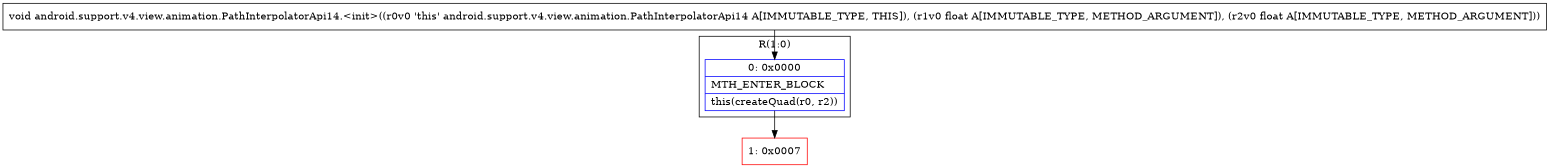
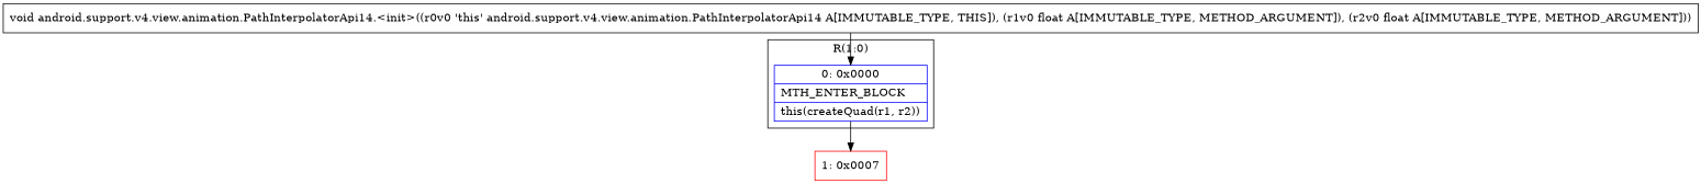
  digraph {
    node [shape=record]
-   n1 [color=blue label="{0\:\ 0x0000|MTH_ENTER_BLOCK\l|this(createQuad(r0, r2))\l}"]
+   n1 [color=blue label="{0\:\ 0x0000|MTH_ENTER_BLOCK\l|this(createQuad(r1, r2))\l}"]
    n2 [color=red label="{1\:\ 0x0007}"]
    n3 [label="{void android.support.v4.view.animation.PathInterpolatorApi14.\<init\>((r0v0 'this' android.support.v4.view.animation.PathInterpolatorApi14 A[IMMUTABLE_TYPE, THIS]), (r1v0 float A[IMMUTABLE_TYPE, METHOD_ARGUMENT]), (r2v0 float A[IMMUTABLE_TYPE, METHOD_ARGUMENT])) }"]
    subgraph cluster_1 {
      label="R(1:0)"
      n1
    }
    n1 -> n2
    n3 -> n1
  }
